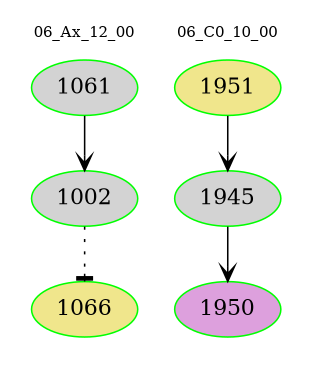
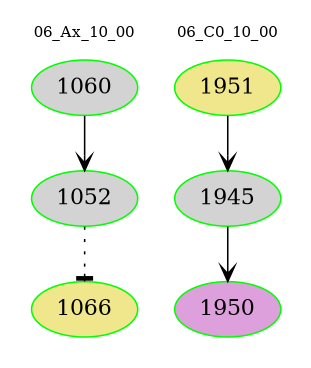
  digraph {
    node [color=green fillcolor=lightgrey style=filled]
    edge [arrowhead=vee color=black style=solid]
-   n1 [label=1061]
-   n2 [label=1002]
+   n1 [label=1060]
+   n2 [label=1052]
    n3 [fillcolor=khaki label=1066]
    n4 [fillcolor=khaki label=1951]
    n5 [label=1945]
    n6 [fillcolor=plum label=1950]
    subgraph cluster_1 {
      color=white
      fontsize=10
-     label="06_Ax_12_00"
+     label="06_Ax_10_00"
      n1
      n2
      n3
    }
    subgraph cluster_2 {
      color=white
      fontsize=10
      label="06_C0_10_00"
      n4
      n5
      n6
    }
    n1 -> n2
    n2 -> n3 [arrowhead=tee style=dotted]
    n4 -> n5
    n5 -> n6
  }
